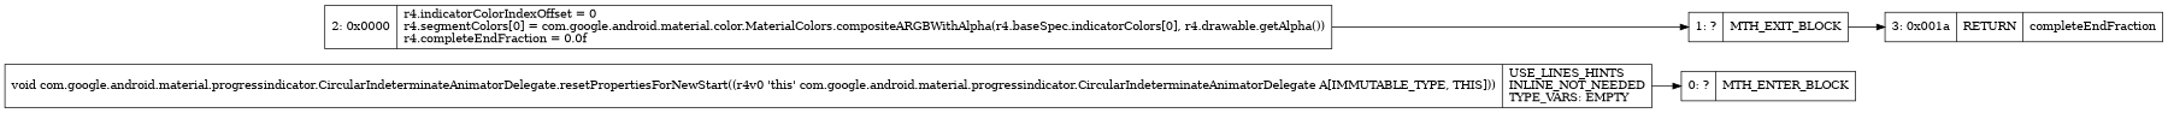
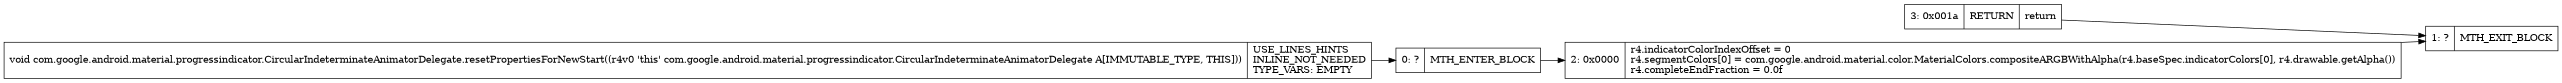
  digraph {
    rankdir=LR
    node [shape=record]
    n1 [label="{0\:\ ?|MTH_ENTER_BLOCK\l}"]
    n2 [label="{2\:\ 0x0000|r4.indicatorColorIndexOffset = 0\lr4.segmentColors[0] = com.google.android.material.color.MaterialColors.compositeARGBWithAlpha(r4.baseSpec.indicatorColors[0], r4.drawable.getAlpha())\lr4.completeEndFraction = 0.0f\l}"]
    n3 [label="{1\:\ ?|MTH_EXIT_BLOCK\l}"]
-   n4 [label="{3\:\ 0x001a|RETURN\l|completeEndFraction\l}"]
+   n4 [label="{3\:\ 0x001a|RETURN\l|return\l}"]
    n5 [label="{void com.google.android.material.progressindicator.CircularIndeterminateAnimatorDelegate.resetPropertiesForNewStart((r4v0 'this' com.google.android.material.progressindicator.CircularIndeterminateAnimatorDelegate A[IMMUTABLE_TYPE, THIS]))  | USE_LINES_HINTS\lINLINE_NOT_NEEDED\lTYPE_VARS: EMPTY\l}"]
+   n1 -> n2
    n2 -> n3
-   n3 -> n4
+   n4 -> n3
    n5 -> n1
  }
